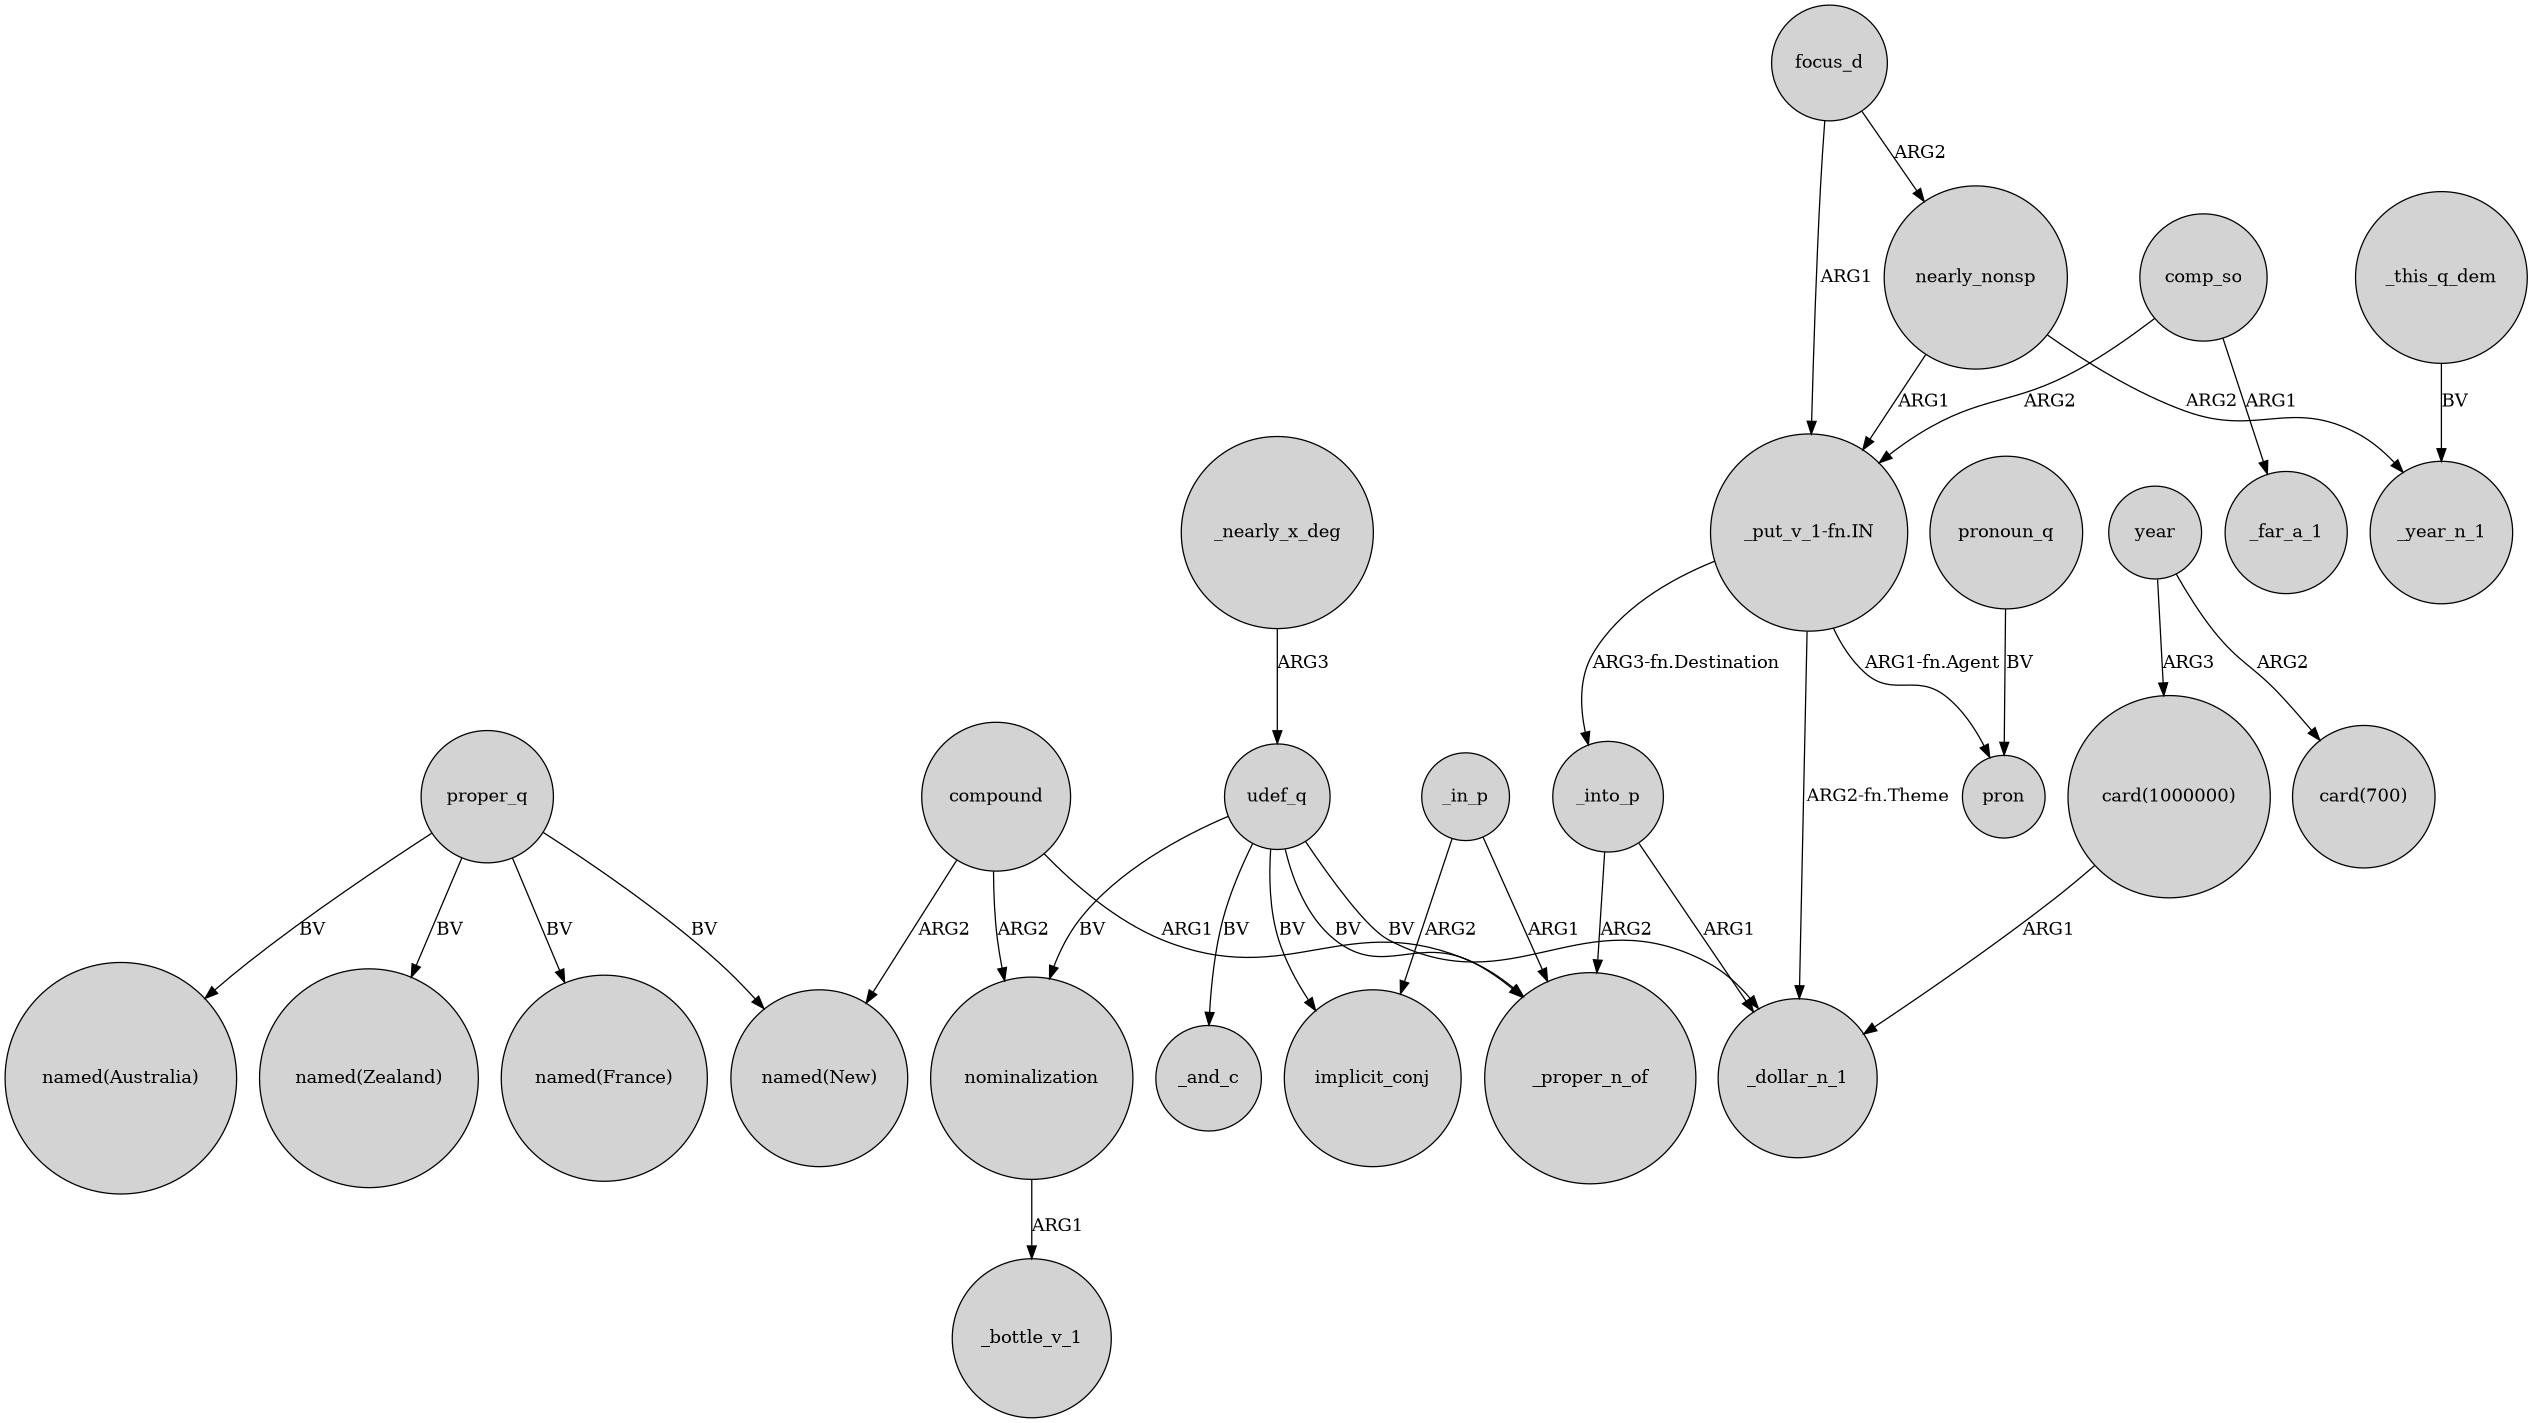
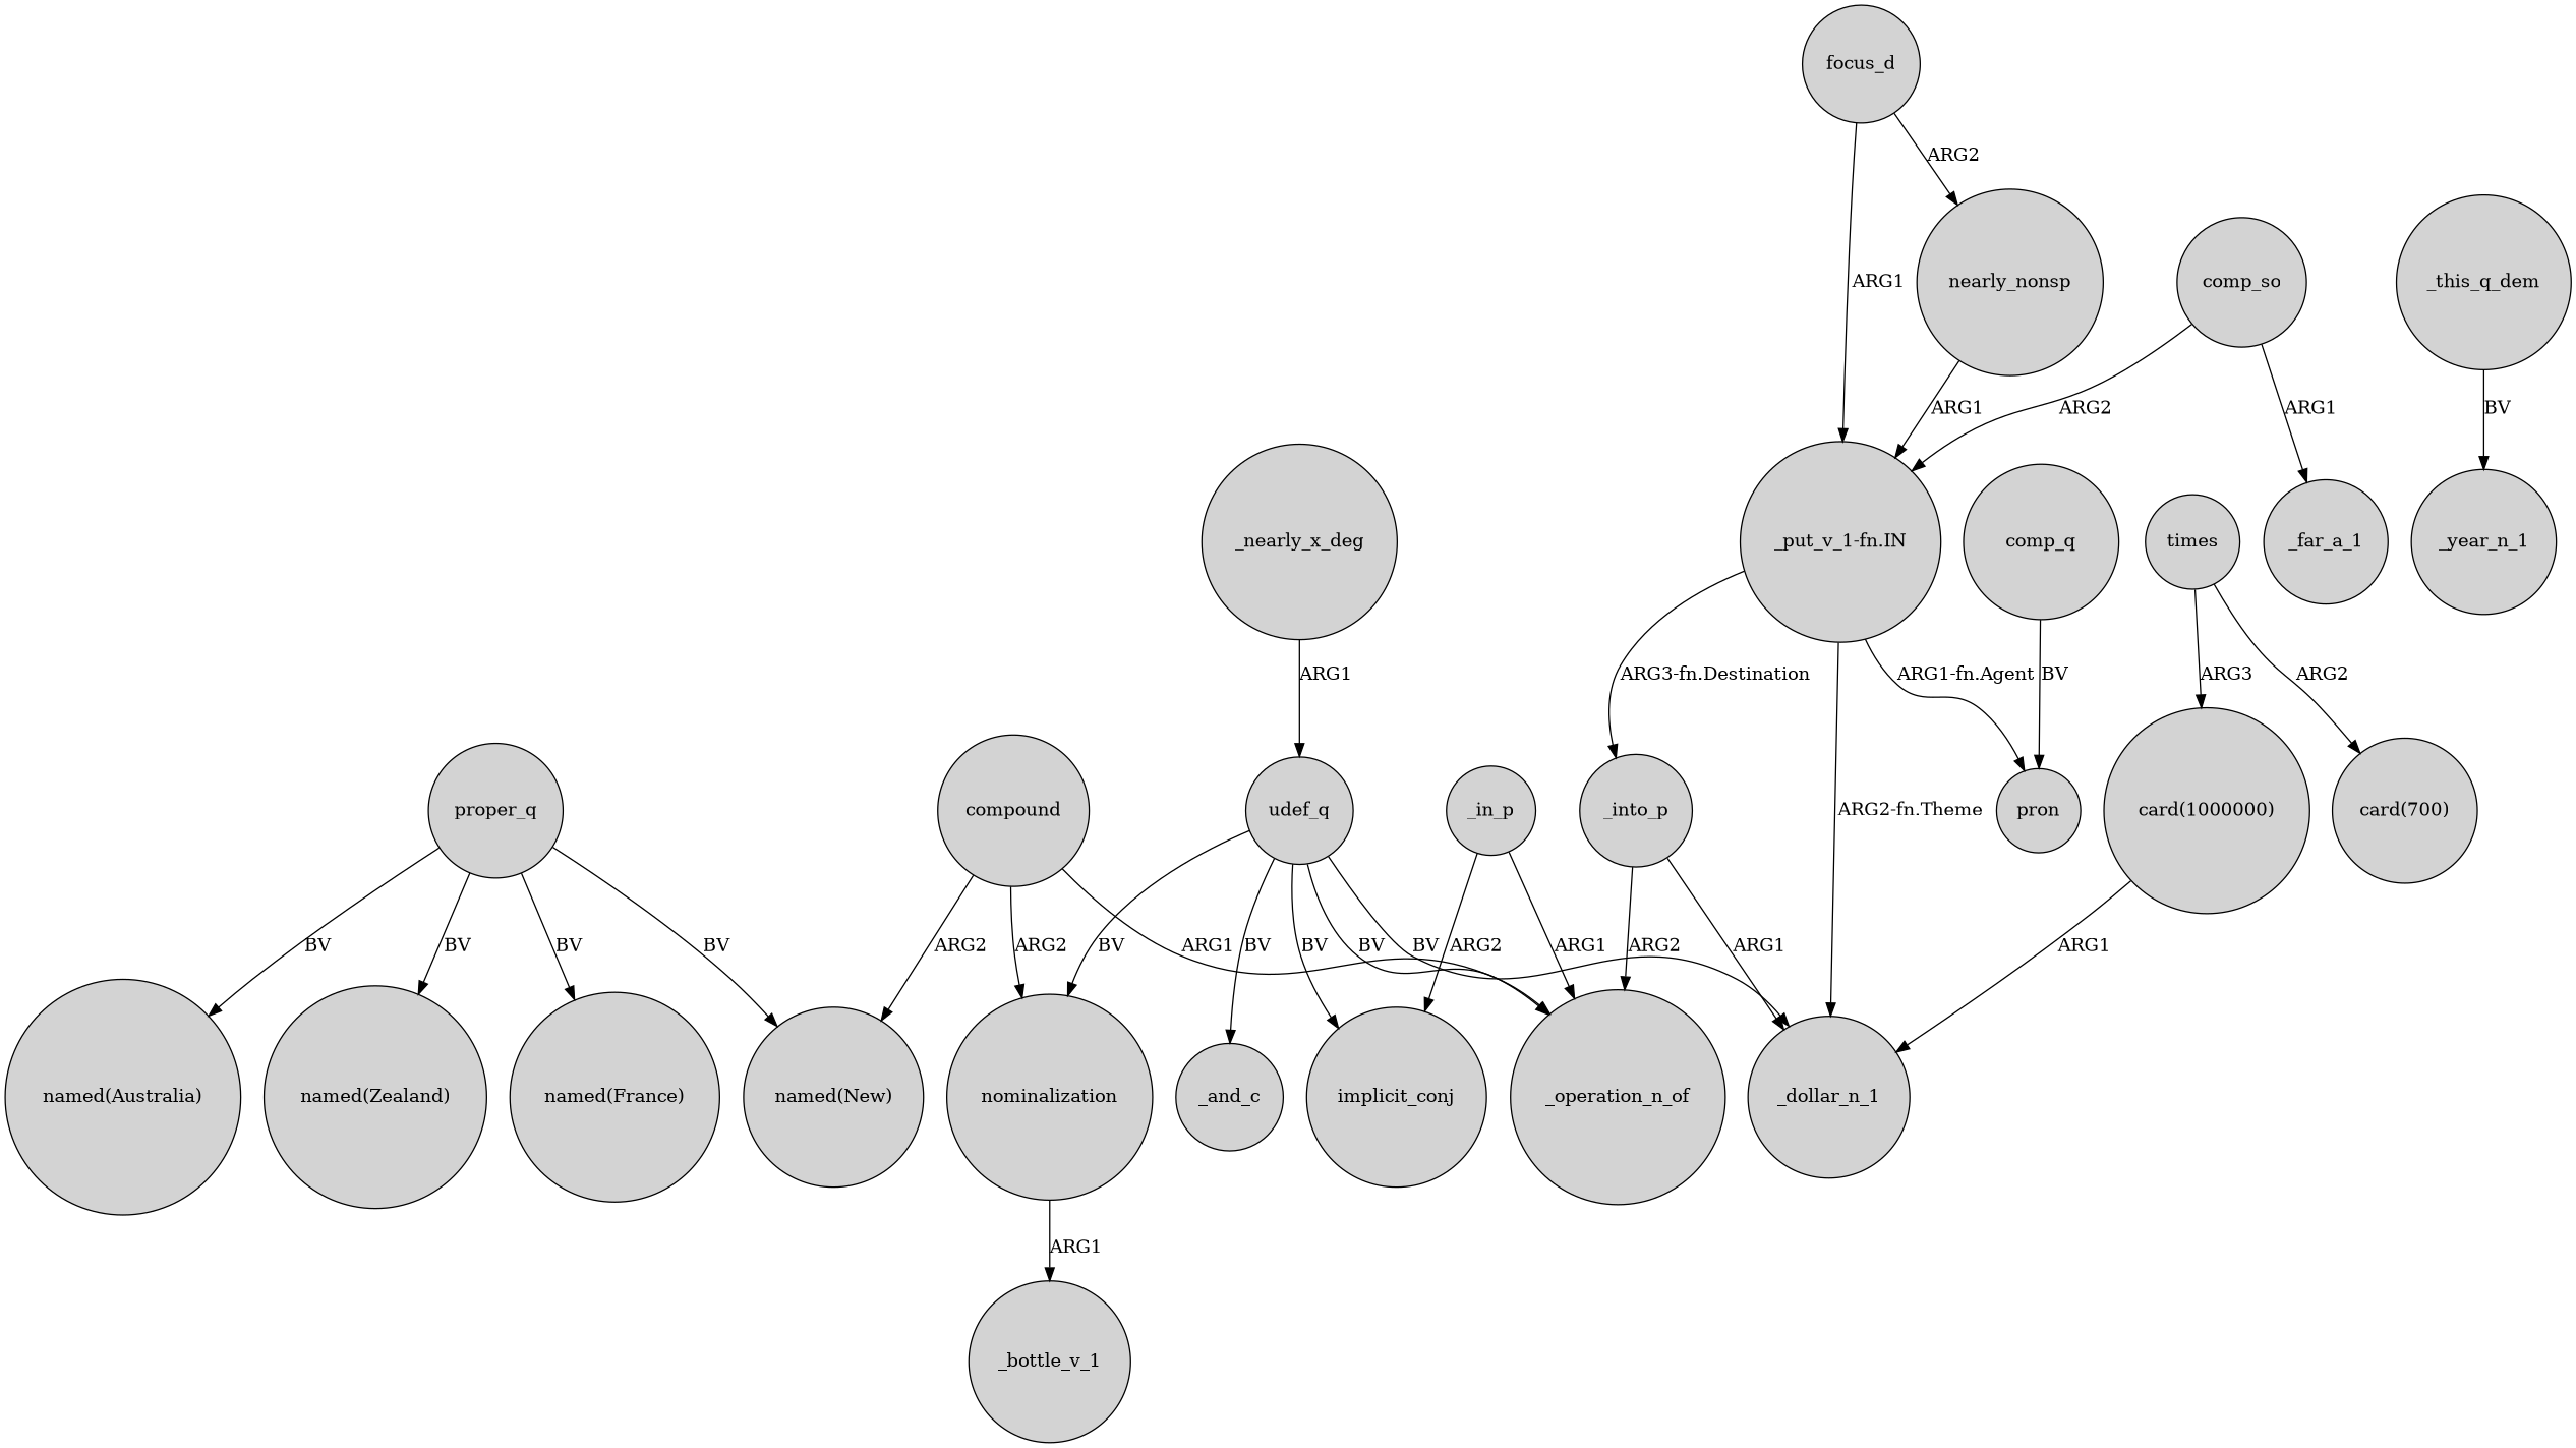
  digraph {
    node [shape=circle style=filled]
    "_put_v_1-fn.IN"
    _into_p
    pron
    _dollar_n_1
-   _operation_n_of [label=_proper_n_of]
+   _operation_n_of
    compound
    "named(New)"
    nominalization
    _bottle_v_1
    focus_d
    n11 [label=nearly_nonsp]
    _year_n_1
    "card(1000000)"
    proper_q
    "named(Zealand)"
    "named(France)"
    "named(Australia)"
    _this_q_dem
    udef_q
    implicit_conj
    _and_c
    comp_so
    _far_a_1
-   pronoun_q
-   times [label=year]
+   pronoun_q [label=comp_q]
+   times
    "card(700)"
    _nearly_x_deg
    _in_p
    "_put_v_1-fn.IN" -> _into_p [label="ARG3-fn.Destination"]
    "_put_v_1-fn.IN" -> pron [label="ARG1-fn.Agent"]
    "_put_v_1-fn.IN" -> _dollar_n_1 [label="ARG2-fn.Theme"]
    _into_p -> _dollar_n_1 [label=ARG1]
    _into_p -> _operation_n_of [label=ARG2]
    compound -> _operation_n_of [label=ARG1]
    compound -> "named(New)" [label=ARG2]
    compound -> nominalization [label=ARG2]
    nominalization -> _bottle_v_1 [label=ARG1]
    focus_d -> "_put_v_1-fn.IN" [label=ARG1]
    focus_d -> n11 [label=ARG2]
    n11 -> "_put_v_1-fn.IN" [label=ARG1]
-   n11 -> _year_n_1 [label=ARG2]
    "card(1000000)" -> _dollar_n_1 [label=ARG1]
    proper_q -> "named(New)" [label=BV]
    proper_q -> "named(Zealand)" [label=BV]
    proper_q -> "named(France)" [label=BV]
    proper_q -> "named(Australia)" [label=BV]
    _this_q_dem -> _year_n_1 [label=BV]
    udef_q -> _dollar_n_1 [label=BV]
    udef_q -> _operation_n_of [label=BV]
    udef_q -> nominalization [label=BV]
    udef_q -> implicit_conj [label=BV]
    udef_q -> _and_c [label=BV]
    comp_so -> "_put_v_1-fn.IN" [label=ARG2]
    comp_so -> _far_a_1 [label=ARG1]
    pronoun_q -> pron [label=BV]
    times -> "card(1000000)" [label=ARG3]
    times -> "card(700)" [label=ARG2]
-   _nearly_x_deg -> udef_q [label=ARG3]
+   _nearly_x_deg -> udef_q [label=ARG1]
    _in_p -> _operation_n_of [label=ARG1]
    _in_p -> implicit_conj [label=ARG2]
  }
